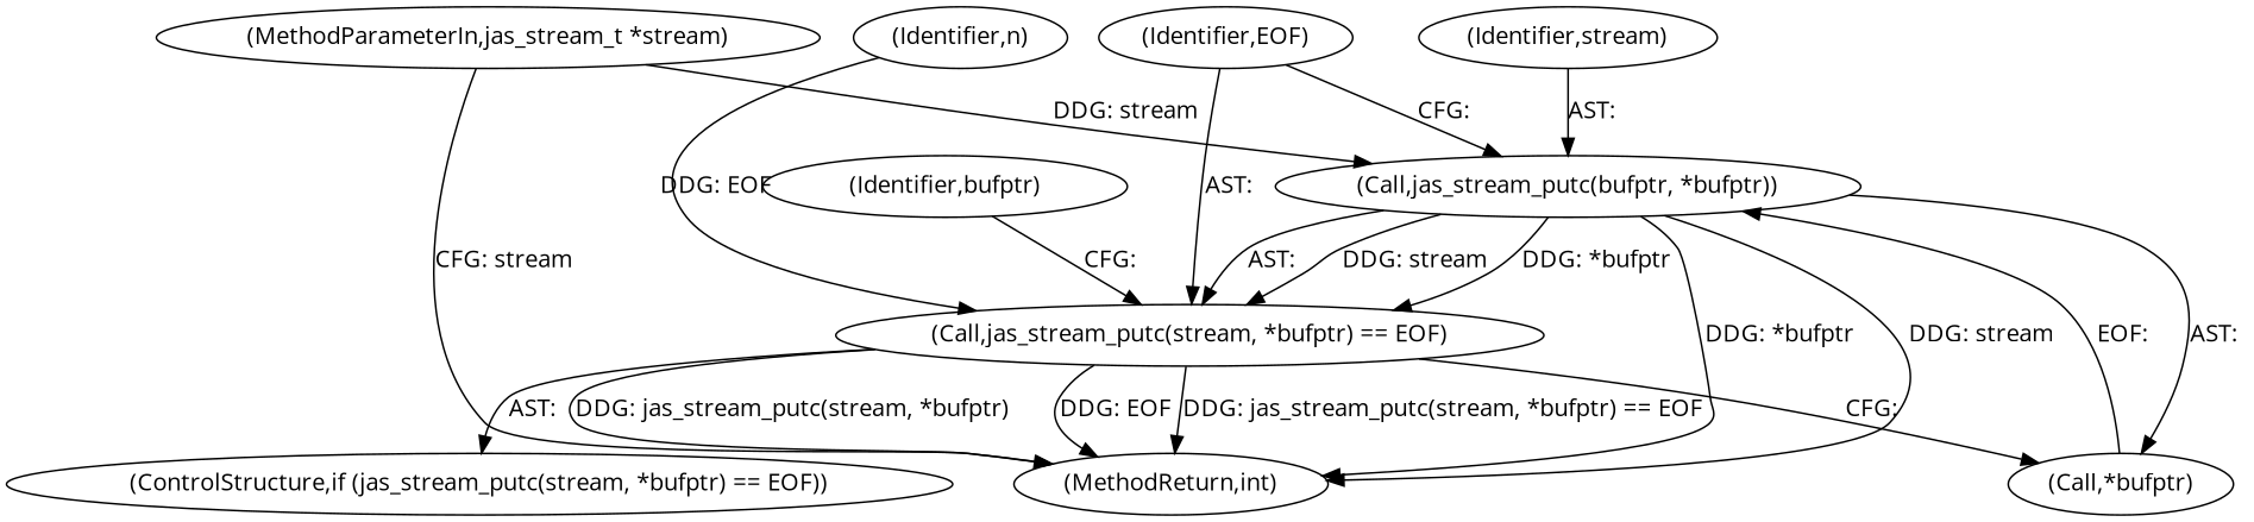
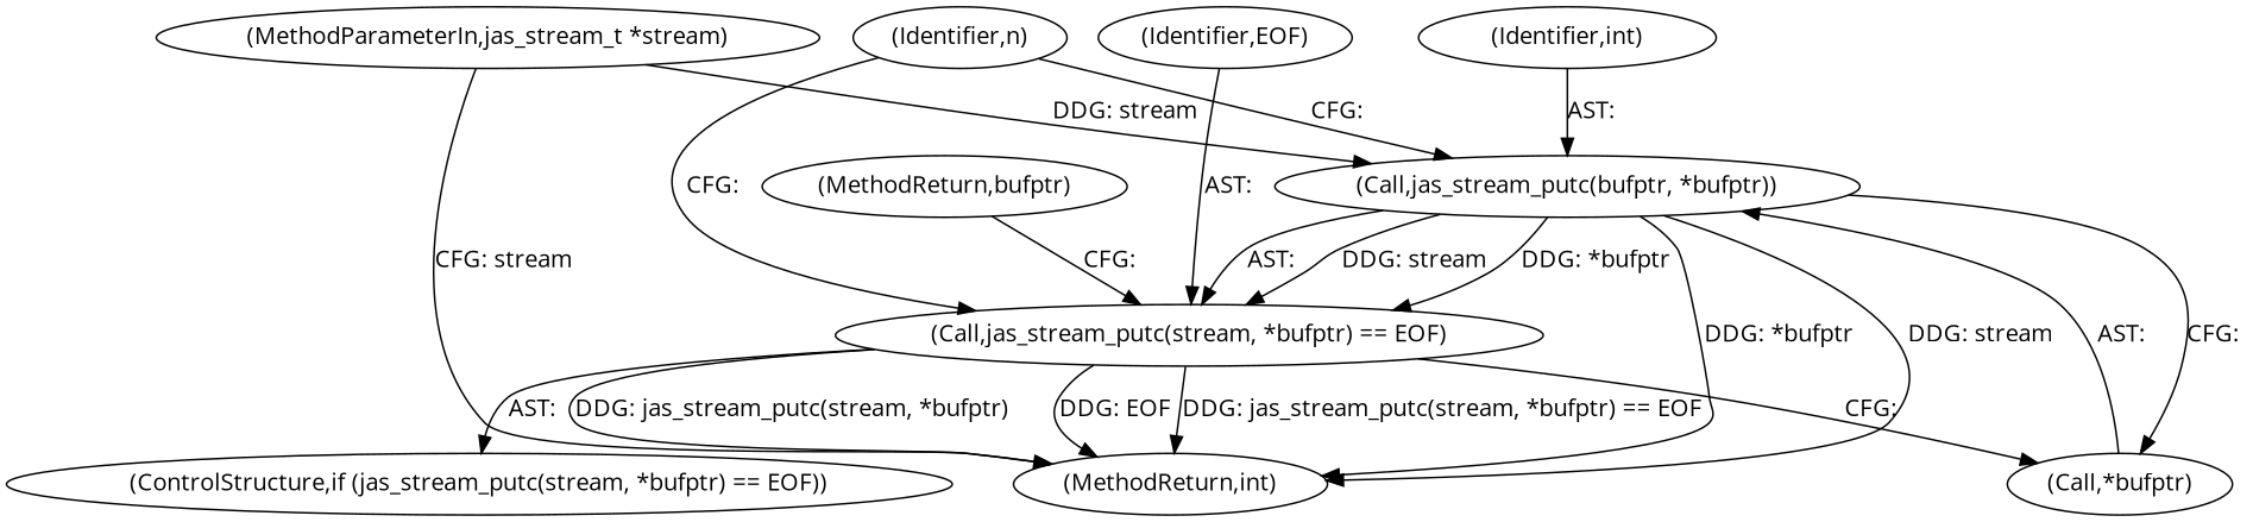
  digraph {
    fontname="Open Sans"
    node [fontname="Open Sans"]
    edge [fontname="Open Sans"]
    n1 [label="(Call,jas_stream_putc(bufptr, *bufptr))"]
    n2 [label="(Call,jas_stream_putc(stream, *bufptr) == EOF)"]
    n3 [label="(MethodReturn,int)"]
    n4 [label="(Call,*bufptr)"]
    n5 [label="(ControlStructure,if (jas_stream_putc(stream, *bufptr) == EOF))"]
    n6 [label="(MethodParameterIn,jas_stream_t *stream)"]
    n7 [label="(Identifier,EOF)"]
-   n8 [label="(Identifier,bufptr)"]
+   n8 [label="(MethodReturn,bufptr)"]
    n9 [label="(Identifier,n)"]
-   n10 [label="(Identifier,stream)"]
+   n10 [label="(Identifier,int)"]
    n1 -> n2 [label="AST: "]
    n1 -> n2 [label="DDG: stream"]
    n1 -> n2 [label="DDG: *bufptr"]
    n1 -> n3 [label="DDG: stream"]
    n1 -> n3 [label="DDG: *bufptr"]
-   n1 -> n4 [label="AST: "]
+   n1 -> n4 [label="CFG: "]
    n2 -> n3 [label="DDG: jas_stream_putc(stream, *bufptr) == EOF"]
    n2 -> n3 [label="DDG: jas_stream_putc(stream, *bufptr)"]
    n2 -> n3 [label="DDG: EOF"]
    n2 -> n4 [label="CFG: "]
    n2 -> n5 [label="AST: "]
-   n4 -> n1 [label="EOF: "]
+   n4 -> n1 [label="AST: "]
    n6 -> n1 [label="DDG: stream"]
    n6 -> n3 [label="CFG: stream"]
-   n7 -> n1 [label="CFG: "]
+   n9 -> n1 [label="CFG: "]
    n7 -> n2 [label="AST: "]
    n8 -> n2 [label="CFG: "]
-   n9 -> n2 [label="DDG: EOF"]
+   n9 -> n2 [label="CFG: "]
    n10 -> n1 [label="AST: "]
  }
